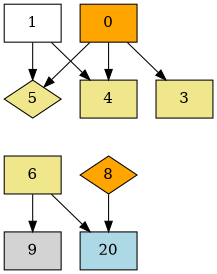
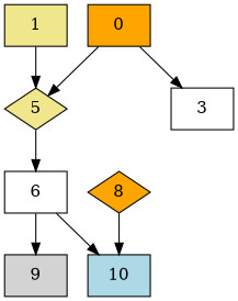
  digraph {
    node [alpha=0.04 fillcolor=khaki shape=box style=filled]
-   1 [alpha=0.17 expect_size=9695232 fillcolor=white]
-   4 [alpha=0.19 expect_size=10550272]
+   1 [alpha=0.17 expect_size=9695232]
    5 [alpha=0.08 expect_size=32645120 shape=diamond]
-   6 [expect_size=48924672]
+   6 [expect_size=48924672 fillcolor=white]
    9 [alpha=0.10 expect_size=30024704 fillcolor=lightgrey]
-   10 [alpha=0.15 expect_size=24513536 fillcolor=lightblue label=20]
+   10 [alpha=0.15 expect_size=24513536 fillcolor=lightblue]
    n7 [alpha=0.14 expect_size=42745856 fillcolor=orange label=0]
-   3 [alpha=0.03 expect_size=45060096]
+   3 [alpha=0.03 expect_size=45060096 fillcolor=white]
    8 [expect_size=48834560 fillcolor=orange shape=diamond]
-   1 -> 4
    1 -> 5
+   5 -> 6
    6 -> 9
    6 -> 10
-   n7 -> 4
    n7 -> 5
    n7 -> 3
    8 -> 10
  }
